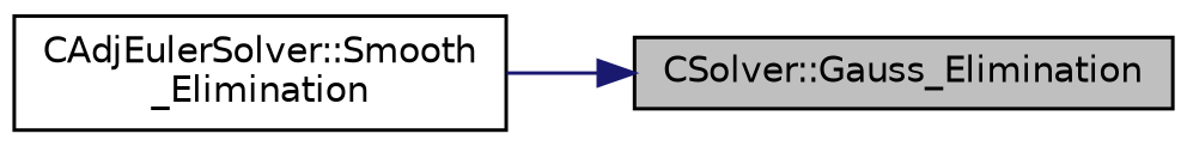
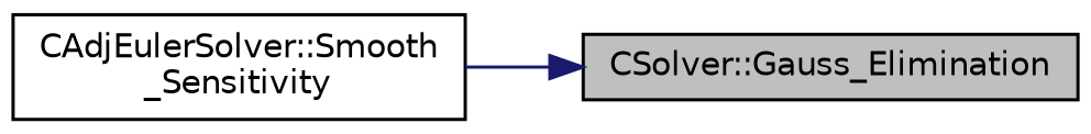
  digraph {
    rankdir=RL
    node [color=black fontname=Helvetica fontsize=10 shape=record style=filled]
    n1 [fillcolor=grey75 fontcolor=black height=0.2 label="CSolver::Gauss_Elimination" width=0.4]
-   n2 [fillcolor=white height=0.2 label="CAdjEulerSolver::Smooth\l_Elimination" width=0.4]
+   n2 [fillcolor=white height=0.2 label="CAdjEulerSolver::Smooth\l_Sensitivity" width=0.4]
    n1 -> n2 [color=midnightblue dir=back fontname=Helvetica fontsize=10 labelfontname=Helvetica labelfontsize=10 style=solid]
  }
